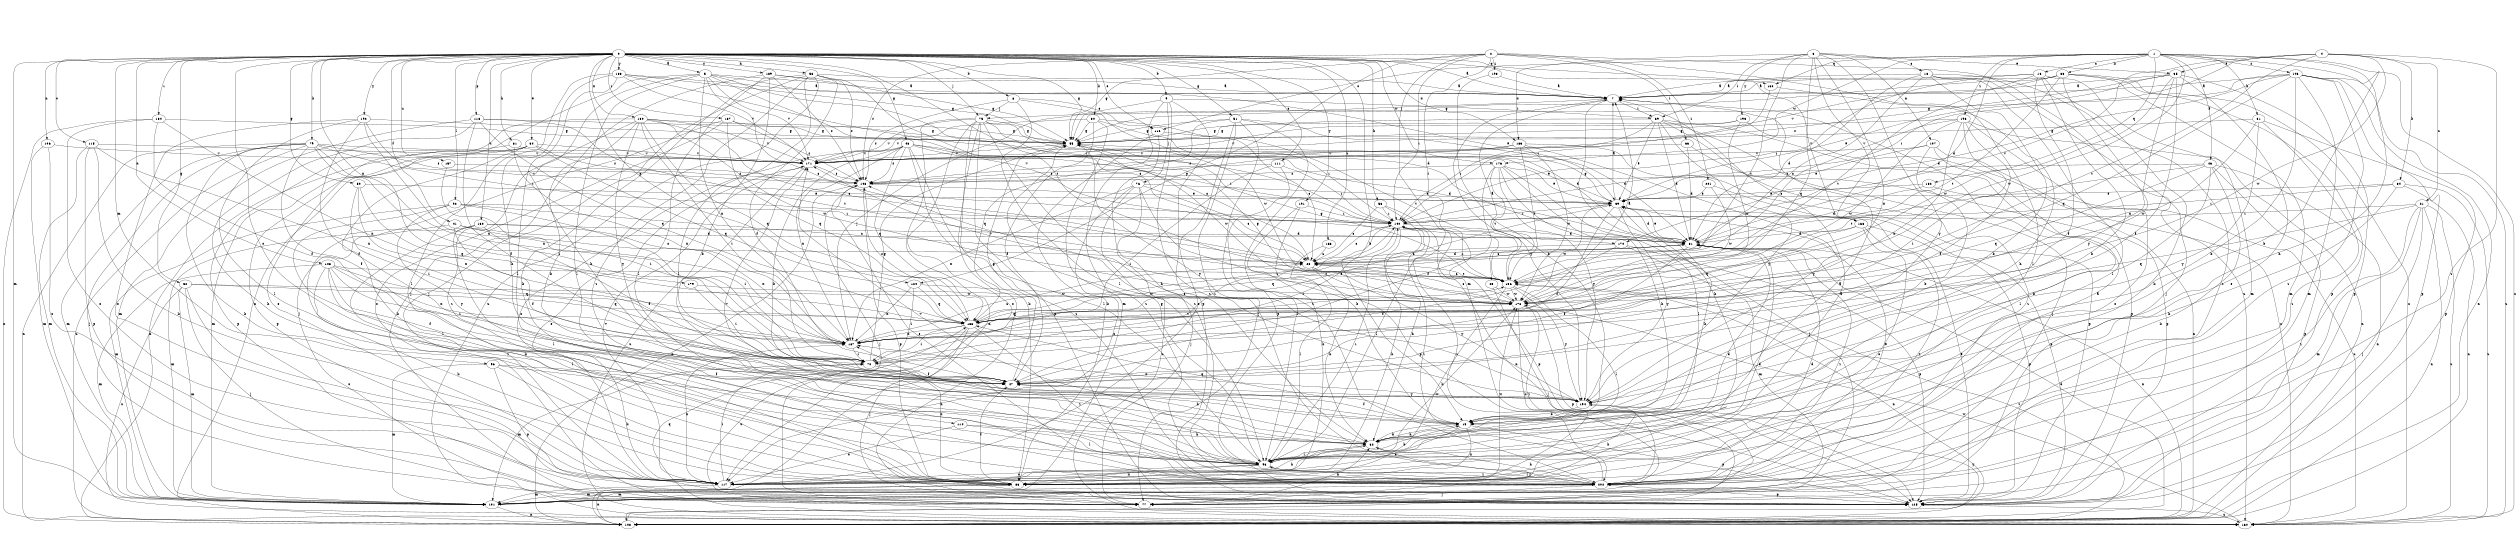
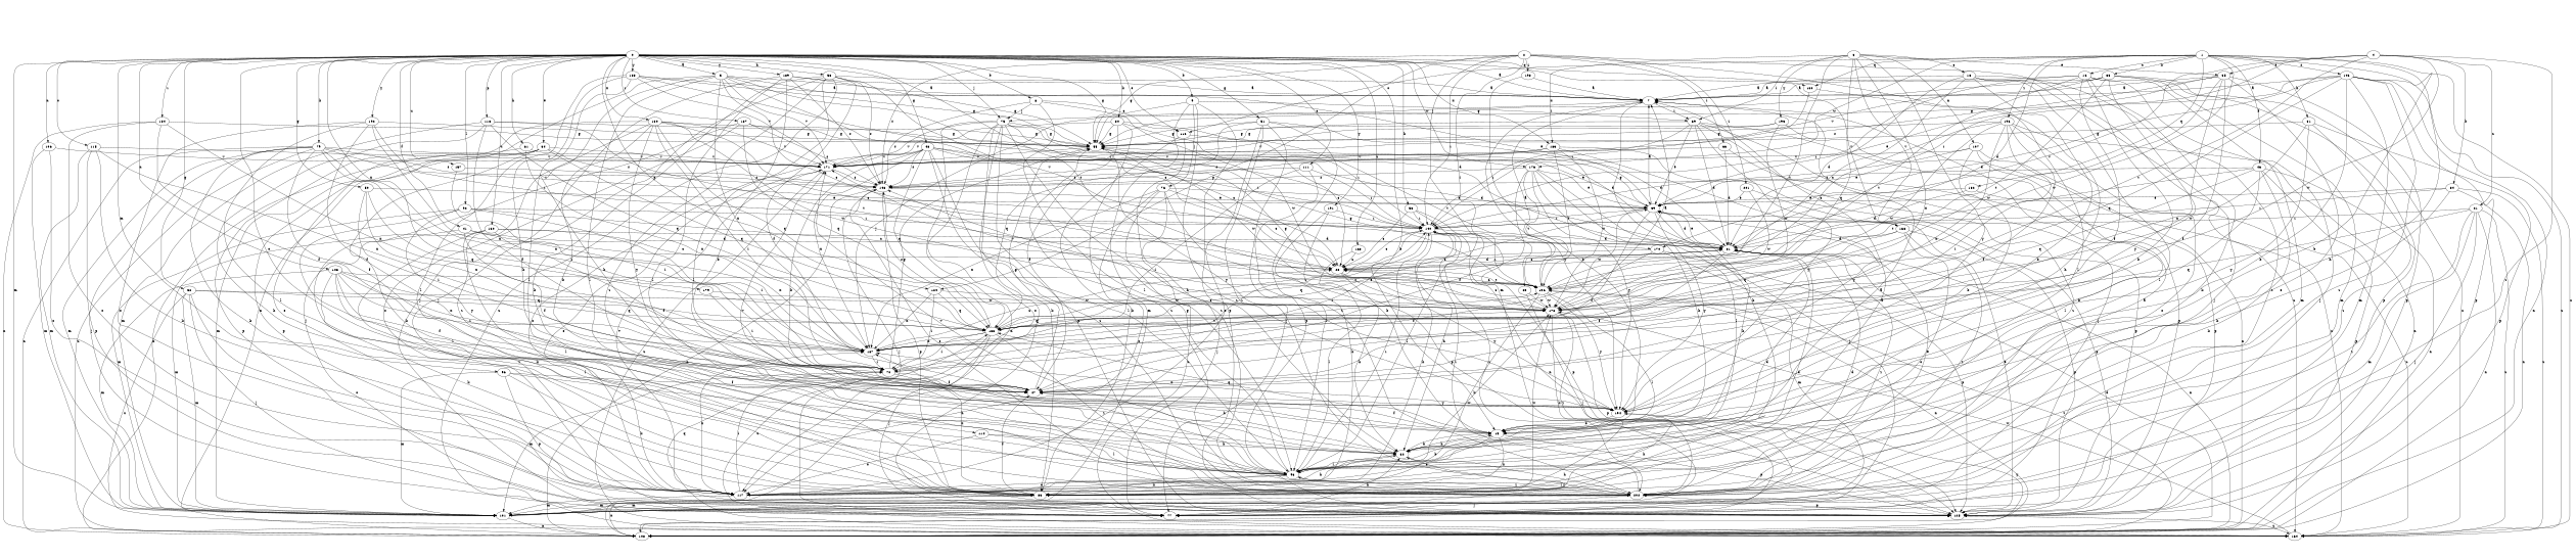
  strict digraph {
    0
    5
    7
    8
    9
    15
    34
    41
    48
    50
    51
    52
    55
    56
    58
    61
    75
    79
    80
    92
    96
    101
    103
    106
    111
    114
    115
    116
    118
    124
    130
    134
    137
    156
    157
    160
    163
    168
    176
    179
    180
    183
    188
    189
    191
    192
    31
    62
    93
    187
    170
    23
    39
    108
    171
    69
    194
    86
    178
    148
    202
    76
    125
    133
    47
    117
    140
    70
    77
    164
    1
    16
    46
    81
    83
    132
    146
    196
    2
    65
    66
    198
    201
    3
    18
    35
    107
    193
    4
    21
    84
    0 -> 5 [label=a]
    0 -> 7 [label=a]
    0 -> 8 [label=b]
    0 -> 9 [label=b]
    0 -> 15 [label=b]
    0 -> 34 [label=e]
    0 -> 41 [label=f]
    0 -> 48 [label=g]
    0 -> 50 [label=g]
    0 -> 51 [label=g]
    0 -> 52 [label=g]
    0 -> 55 [label=g]
    0 -> 56 [label=h]
    0 -> 58 [label=h]
    0 -> 61 [label=h]
    0 -> 75 [label=j]
    0 -> 79 [label=k]
    0 -> 80 [label=k]
    0 -> 92 [label=l]
    0 -> 96 [label=m]
    0 -> 101 [label=m]
    0 -> 103 [label=n]
    0 -> 106 [label=n]
    0 -> 111 [label=o]
    0 -> 114 [label=o]
    0 -> 115 [label=o]
    0 -> 116 [label=o]
    0 -> 118 [label=p]
    0 -> 124 [label=p]
    0 -> 130 [label=q]
    0 -> 134 [label=r]
    0 -> 137 [label=r]
    0 -> 156 [label=t]
    0 -> 157 [label=u]
    0 -> 160 [label=u]
    0 -> 163 [label=u]
    0 -> 168 [label=v]
    0 -> 176 [label=w]
    0 -> 179 [label=x]
    0 -> 180 [label=x]
    0 -> 183 [label=x]
    0 -> 188 [label=y]
    0 -> 189 [label=y]
    0 -> 191 [label=y]
    0 -> 192 [label=y]
    5 -> 7 [label=a]
    5 -> 31 [label=d]
    5 -> 62 [label=h]
    5 -> 93 [label=l]
    5 -> 187 [label=x]
    5 -> 170 [label=v]
    5 -> 23 [label=c]
    5 -> 39 [label=e]
    5 -> 108 [label=n]
    5 -> 171 [label=v]
    7 -> 75 [label=j]
    7 -> 69 [label=i]
    7 -> 194 [label=y]
    7 -> 86 [label=k]
    8 -> 75 [label=j]
    8 -> 116 [label=o]
    8 -> 93 [label=l]
    8 -> 178 [label=w]
    8 -> 148 [label=s]
    9 -> 101 [label=m]
    9 -> 187 [label=j]
    9 -> 69 [label=i]
    9 -> 202 [label=z]
    9 -> 76 [label=j]
    9 -> 125 [label=p]
    15 -> 62 [label=h]
    15 -> 86 [label=k]
    15 -> 125 [label=p]
    15 -> 133 [label=q]
    15 -> 47 [label=f]
    15 -> 117 [label=o]
    34 -> 101 [label=m]
    34 -> 108 [label=n]
    34 -> 171 [label=v]
    34 -> 86 [label=k]
    34 -> 148 [label=s]
    34 -> 125 [label=p]
    34 -> 133 [label=q]
    41 -> 31 [label=d]
    41 -> 187 [label=x]
    41 -> 202 [label=z]
    41 -> 47 [label=f]
    48 -> 15 [label=b]
    48 -> 31 [label=d]
    48 -> 93 [label=l]
    48 -> 187 [label=x]
    48 -> 39 [label=e]
    48 -> 171 [label=v]
    48 -> 148 [label=s]
    48 -> 202 [label=z]
    48 -> 133 [label=q]
    48 -> 117 [label=o]
    48 -> 140 [label=r]
    50 -> 187 [label=x]
    50 -> 39 [label=e]
    50 -> 133 [label=q]
    50 -> 70 [label=i]
    51 -> 55 [label=g]
    51 -> 31 [label=d]
    51 -> 202 [label=z]
    51 -> 125 [label=p]
    51 -> 133 [label=q]
    51 -> 117 [label=o]
    51 -> 77 [label=j]
    52 -> 101 [label=m]
    52 -> 178 [label=w]
    52 -> 133 [label=q]
    52 -> 117 [label=o]
    52 -> 77 [label=j]
    52 -> 164 [label=u]
    55 -> 171 [label=v]
    55 -> 194 [label=y]
    55 -> 178 [label=w]
    56 -> 93 [label=l]
    56 -> 23 [label=c]
    56 -> 108 [label=n]
    56 -> 140 [label=r]
    58 -> 7 [label=a]
    58 -> 93 [label=l]
    58 -> 23 [label=c]
    58 -> 86 [label=k]
    58 -> 148 [label=s]
    58 -> 202 [label=z]
    58 -> 47 [label=f]
    58 -> 77 [label=j]
    58 -> 164 [label=u]
    61 -> 187 [label=x]
    61 -> 171 [label=v]
    61 -> 125 [label=p]
    75 -> 55 [label=g]
    75 -> 31 [label=d]
    75 -> 62 [label=h]
    75 -> 23 [label=c]
    75 -> 108 [label=n]
    75 -> 171 [label=v]
    75 -> 86 [label=k]
    75 -> 125 [label=p]
    75 -> 117 [label=o]
    75 -> 77 [label=j]
    79 -> 101 [label=m]
    79 -> 187 [label=x]
    79 -> 108 [label=n]
    79 -> 171 [label=v]
    79 -> 86 [label=k]
    79 -> 148 [label=s]
    79 -> 47 [label=f]
    79 -> 140 [label=r]
    79 -> 70 [label=i]
    79 -> 77 [label=j]
    79 -> 164 [label=u]
    80 -> 55 [label=g]
    80 -> 156 [label=t]
    80 -> 171 [label=v]
    80 -> 202 [label=z]
    80 -> 47 [label=f]
    80 -> 140 [label=r]
    92 -> 101 [label=m]
    92 -> 93 [label=l]
    92 -> 23 [label=c]
    92 -> 194 [label=y]
    92 -> 140 [label=r]
    92 -> 70 [label=i]
    96 -> 101 [label=m]
    96 -> 62 [label=h]
    96 -> 86 [label=k]
    96 -> 125 [label=p]
    96 -> 47 [label=f]
    101 -> 108 [label=n]
    103 -> 101 [label=m]
    103 -> 156 [label=t]
    103 -> 93 [label=l]
    103 -> 187 [label=x]
    103 -> 86 [label=k]
    103 -> 133 [label=q]
    103 -> 47 [label=f]
    103 -> 70 [label=i]
    106 -> 101 [label=m]
    106 -> 171 [label=v]
    106 -> 117 [label=o]
    111 -> 93 [label=l]
    111 -> 148 [label=s]
    111 -> 140 [label=r]
    111 -> 70 [label=i]
    114 -> 62 [label=h]
    114 -> 93 [label=l]
    114 -> 117 [label=o]
    115 -> 101 [label=m]
    115 -> 187 [label=x]
    115 -> 171 [label=v]
    115 -> 86 [label=k]
    115 -> 125 [label=p]
    116 -> 23 [label=c]
    116 -> 86 [label=k]
    116 -> 202 [label=z]
    118 -> 55 [label=g]
    118 -> 101 [label=m]
    118 -> 156 [label=t]
    118 -> 86 [label=k]
    118 -> 133 [label=q]
    118 -> 47 [label=f]
    124 -> 187 [label=x]
    124 -> 178 [label=w]
    124 -> 133 [label=q]
    124 -> 70 [label=i]
    130 -> 62 [label=h]
    130 -> 140 [label=r]
    134 -> 55 [label=g]
    134 -> 187 [label=x]
    134 -> 108 [label=n]
    134 -> 47 [label=f]
    134 -> 117 [label=o]
    137 -> 55 [label=g]
    137 -> 148 [label=s]
    137 -> 133 [label=q]
    137 -> 117 [label=o]
    137 -> 77 [label=j]
    156 -> 7 [label=a]
    156 -> 55 [label=g]
    156 -> 93 [label=l]
    156 -> 23 [label=c]
    156 -> 108 [label=n]
    156 -> 194 [label=y]
    156 -> 86 [label=k]
    156 -> 178 [label=w]
    156 -> 140 [label=r]
    157 -> 148 [label=s]
    157 -> 70 [label=i]
    160 -> 101 [label=m]
    160 -> 31 [label=d]
    160 -> 93 [label=l]
    160 -> 23 [label=c]
    160 -> 86 [label=k]
    160 -> 47 [label=f]
    163 -> 93 [label=l]
    163 -> 23 [label=c]
    168 -> 31 [label=d]
    168 -> 202 [label=z]
    168 -> 125 [label=p]
    168 -> 133 [label=q]
    168 -> 117 [label=o]
    176 -> 156 [label=t]
    176 -> 62 [label=h]
    176 -> 93 [label=l]
    176 -> 39 [label=e]
    176 -> 194 [label=y]
    176 -> 148 [label=s]
    176 -> 47 [label=f]
    176 -> 77 [label=j]
    179 -> 178 [label=w]
    179 -> 70 [label=i]
    180 -> 15 [label=b]
    180 -> 55 [label=g]
    180 -> 23 [label=c]
    180 -> 171 [label=v]
    180 -> 194 [label=y]
    180 -> 178 [label=w]
    180 -> 202 [label=z]
    180 -> 133 [label=q]
    180 -> 117 [label=o]
    180 -> 70 [label=i]
    183 -> 156 [label=t]
    183 -> 171 [label=v]
    183 -> 194 [label=y]
    183 -> 178 [label=w]
    183 -> 148 [label=s]
    183 -> 125 [label=p]
    188 -> 7 [label=a]
    188 -> 55 [label=g]
    188 -> 62 [label=h]
    188 -> 93 [label=l]
    188 -> 171 [label=v]
    188 -> 86 [label=l]
    188 -> 140 [label=r]
    189 -> 7 [label=a]
    189 -> 15 [label=b]
    189 -> 55 [label=g]
    189 -> 93 [label=l]
    189 -> 148 [label=s]
    189 -> 77 [label=j]
    191 -> 86 [label=k]
    191 -> 125 [label=p]
    191 -> 140 [label=r]
    192 -> 55 [label=g]
    192 -> 93 [label=l]
    192 -> 187 [label=x]
    192 -> 47 [label=f]
    192 -> 117 [label=o]
    192 -> 140 [label=r]
    31 -> 23 [label=c]
    31 -> 39 [label=e]
    31 -> 108 [label=n]
    31 -> 202 [label=z]
    31 -> 133 [label=q]
    31 -> 47 [label=f]
    62 -> 15 [label=b]
    62 -> 93 [label=l]
    62 -> 171 [label=v]
    62 -> 77 [label=j]
    93 -> 7 [label=a]
    93 -> 15 [label=b]
    93 -> 55 [label=g]
    93 -> 31 [label=d]
    93 -> 171 [label=v]
    93 -> 86 [label=k]
    93 -> 202 [label=z]
    93 -> 117 [label=o]
    93 -> 140 [label=r]
    187 -> 156 [label=t]
    187 -> 23 [label=c]
    187 -> 39 [label=e]
    187 -> 70 [label=i]
    170 -> 101 [label=m]
    170 -> 23 [label=c]
    170 -> 125 [label=p]
    170 -> 47 [label=f]
    23 -> 156 [label=t]
    23 -> 31 [label=d]
    23 -> 62 [label=h]
    23 -> 194 [label=y]
    39 -> 7 [label=a]
    39 -> 55 [label=g]
    39 -> 31 [label=d]
    39 -> 62 [label=h]
    39 -> 194 [label=y]
    39 -> 178 [label=w]
    39 -> 47 [label=f]
    39 -> 140 [label=r]
    108 -> 156 [label=t]
    108 -> 31 [label=d]
    108 -> 194 [label=y]
    171 -> 148 [label=s]
    171 -> 117 [label=o]
    171 -> 164 [label=u]
    69 -> 55 [label=g]
    69 -> 31 [label=d]
    69 -> 39 [label=e]
    69 -> 194 [label=y]
    69 -> 202 [label=z]
    69 -> 125 [label=p]
    69 -> 140 [label=r]
    69 -> 77 [label=j]
    194 -> 15 [label=b]
    194 -> 187 [label=x]
    194 -> 86 [label=k]
    194 -> 148 [label=s]
    86 -> 7 [label=a]
    86 -> 101 [label=m]
    86 -> 187 [label=x]
    86 -> 108 [label=n]
    86 -> 178 [label=w]
    86 -> 47 [label=f]
    178 -> 7 [label=a]
    178 -> 55 [label=g]
    178 -> 23 [label=c]
    178 -> 171 [label=v]
    178 -> 86 [label=k]
    178 -> 202 [label=z]
    178 -> 125 [label=p]
    178 -> 133 [label=q]
    148 -> 39 [label=e]
    148 -> 108 [label=n]
    148 -> 125 [label=p]
    148 -> 77 [label=j]
    202 -> 7 [label=a]
    202 -> 101 [label=m]
    202 -> 31 [label=d]
    202 -> 62 [label=h]
    202 -> 93 [label=l]
    202 -> 39 [label=e]
    202 -> 148 [label=s]
    202 -> 125 [label=p]
    202 -> 140 [label=r]
    202 -> 77 [label=j]
    76 -> 15 [label=b]
    76 -> 187 [label=x]
    76 -> 23 [label=c]
    76 -> 39 [label=e]
    76 -> 117 [label=o]
    76 -> 77 [label=j]
    76 -> 164 [label=u]
    125 -> 39 [label=e]
    125 -> 164 [label=u]
    133 -> 187 [label=x]
    133 -> 148 [label=s]
    133 -> 202 [label=z]
    133 -> 140 [label=r]
    133 -> 70 [label=i]
    133 -> 77 [label=j]
    133 -> 164 [label=u]
    47 -> 55 [label=g]
    47 -> 194 [label=y]
    117 -> 101 [label=m]
    117 -> 31 [label=d]
    117 -> 62 [label=h]
    117 -> 187 [label=x]
    117 -> 171 [label=v]
    117 -> 178 [label=w]
    117 -> 70 [label=i]
    140 -> 31 [label=d]
    140 -> 62 [label=h]
    140 -> 23 [label=c]
    140 -> 86 [label=k]
    140 -> 202 [label=z]
    140 -> 125 [label=p]
    140 -> 70 [label=i]
    70 -> 55 [label=g]
    70 -> 101 [label=m]
    70 -> 62 [label=h]
    70 -> 47 [label=f]
    70 -> 140 [label=r]
    77 -> 62 [label=h]
    164 -> 178 [label=w]
    164 -> 133 [label=q]
    1 -> 15 [label=b]
    1 -> 116 [label=o]
    1 -> 130 [label=q]
    1 -> 176 [label=w]
    1 -> 31 [label=d]
    1 -> 62 [label=h]
    1 -> 178 [label=w]
    1 -> 164 [label=u]
    1 -> 16 [label=c]
    1 -> 46 [label=f]
    1 -> 81 [label=k]
    1 -> 83 [label=k]
    1 -> 132 [label=q]
    1 -> 146 [label=s]
    1 -> 196 [label=z]
    16 -> 7 [label=a]
    16 -> 15 [label=b]
    16 -> 101 [label=m]
    16 -> 156 [label=t]
    16 -> 86 [label=k]
    16 -> 47 [label=f]
    16 -> 140 [label=r]
+   16 -> 77 [label=j]
    46 -> 15 [label=b]
    46 -> 156 [label=t]
    46 -> 108 [label=n]
    46 -> 86 [label=k]
    46 -> 148 [label=s]
    46 -> 125 [label=p]
    46 -> 133 [label=q]
    81 -> 55 [label=g]
    81 -> 194 [label=y]
    81 -> 178 [label=w]
    81 -> 202 [label=z]
    81 -> 125 [label=p]
    83 -> 7 [label=a]
    83 -> 55 [label=g]
    83 -> 101 [label=m]
    83 -> 156 [label=t]
    83 -> 171 [label=v]
    83 -> 194 [label=y]
    83 -> 125 [label=p]
    83 -> 164 [label=u]
    132 -> 31 [label=d]
    132 -> 39 [label=e]
    132 -> 164 [label=u]
    146 -> 7 [label=a]
    146 -> 15 [label=b]
    146 -> 55 [label=g]
    146 -> 101 [label=m]
    146 -> 31 [label=d]
    146 -> 108 [label=n]
    146 -> 202 [label=z]
    146 -> 125 [label=p]
    146 -> 133 [label=q]
    146 -> 164 [label=u]
    196 -> 55 [label=g]
    196 -> 187 [label=x]
    196 -> 23 [label=c]
    196 -> 108 [label=n]
    196 -> 178 [label=w]
    196 -> 47 [label=f]
    196 -> 117 [label=o]
    196 -> 70 [label=i]
    2 -> 55 [label=g]
    2 -> 101 [label=m]
    2 -> 124 [label=p]
    2 -> 93 [label=l]
    2 -> 148 [label=s]
    2 -> 140 [label=r]
    2 -> 164 [label=u]
    2 -> 65 [label=i]
    2 -> 66 [label=i]
    2 -> 198 [label=z]
    2 -> 201 [label=z]
    65 -> 178 [label=w]
    65 -> 77 [label=j]
    66 -> 31 [label=d]
    66 -> 171 [label=v]
    66 -> 125 [label=p]
    198 -> 7 [label=a]
    198 -> 15 [label=b]
    201 -> 39 [label=e]
    201 -> 178 [label=w]
    201 -> 125 [label=p]
    3 -> 156 [label=t]
    3 -> 168 [label=v]
    3 -> 183 [label=x]
    3 -> 187 [label=x]
    3 -> 69 [label=i]
    3 -> 194 [label=y]
    3 -> 133 [label=q]
    3 -> 18 [label=c]
    3 -> 35 [label=e]
    3 -> 107 [label=n]
    3 -> 193 [label=y]
    18 -> 7 [label=a]
    18 -> 15 [label=b]
    18 -> 31 [label=d]
    18 -> 93 [label=l]
    18 -> 23 [label=c]
    18 -> 202 [label=z]
    18 -> 77 [label=j]
    35 -> 7 [label=a]
    35 -> 187 [label=x]
    35 -> 39 [label=e]
    35 -> 178 [label=w]
    35 -> 148 [label=s]
    35 -> 125 [label=p]
    35 -> 47 [label=f]
    35 -> 117 [label=o]
    107 -> 15 [label=b]
    107 -> 93 [label=l]
    107 -> 39 [label=e]
    107 -> 108 [label=n]
    107 -> 171 [label=v]
    193 -> 55 [label=g]
    193 -> 171 [label=v]
    193 -> 178 [label=w]
    193 -> 164 [label=u]
    4 -> 156 [label=t]
    4 -> 170 [label=v]
    4 -> 178 [label=w]
    4 -> 202 [label=z]
    4 -> 140 [label=r]
    4 -> 35 [label=e]
    4 -> 21 [label=c]
    4 -> 84 [label=k]
    21 -> 101 [label=m]
    21 -> 108 [label=n]
    21 -> 202 [label=z]
    21 -> 133 [label=q]
    21 -> 140 [label=r]
    21 -> 77 [label=j]
    21 -> 164 [label=u]
    84 -> 62 [label=h]
    84 -> 39 [label=e]
    84 -> 108 [label=n]
    84 -> 140 [label=r]
    84 -> 164 [label=u]
  }
